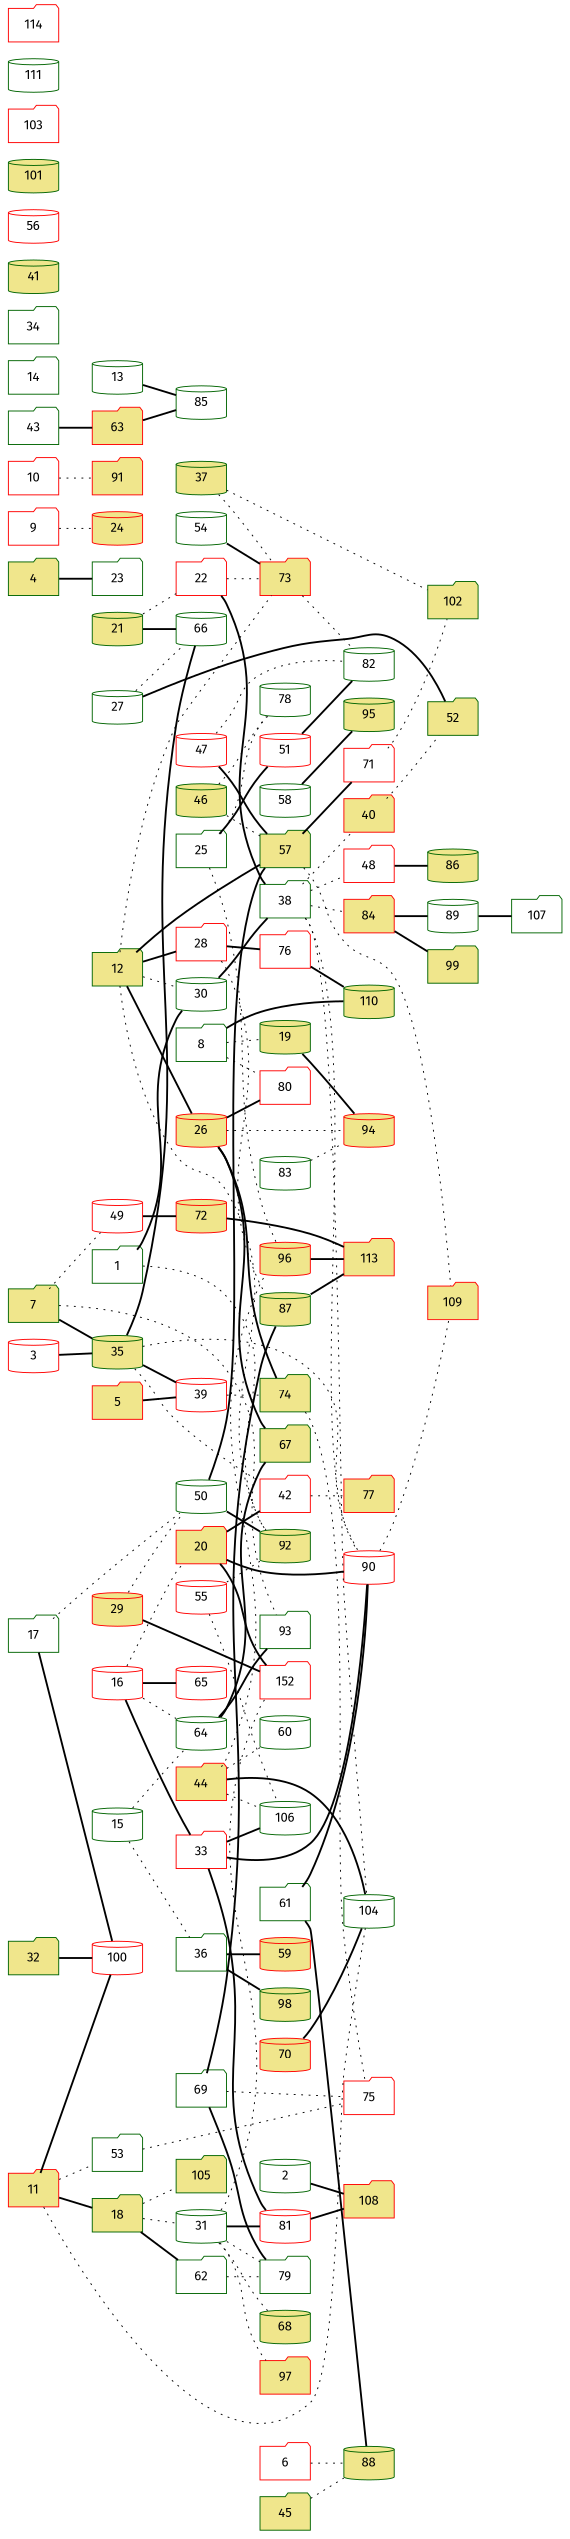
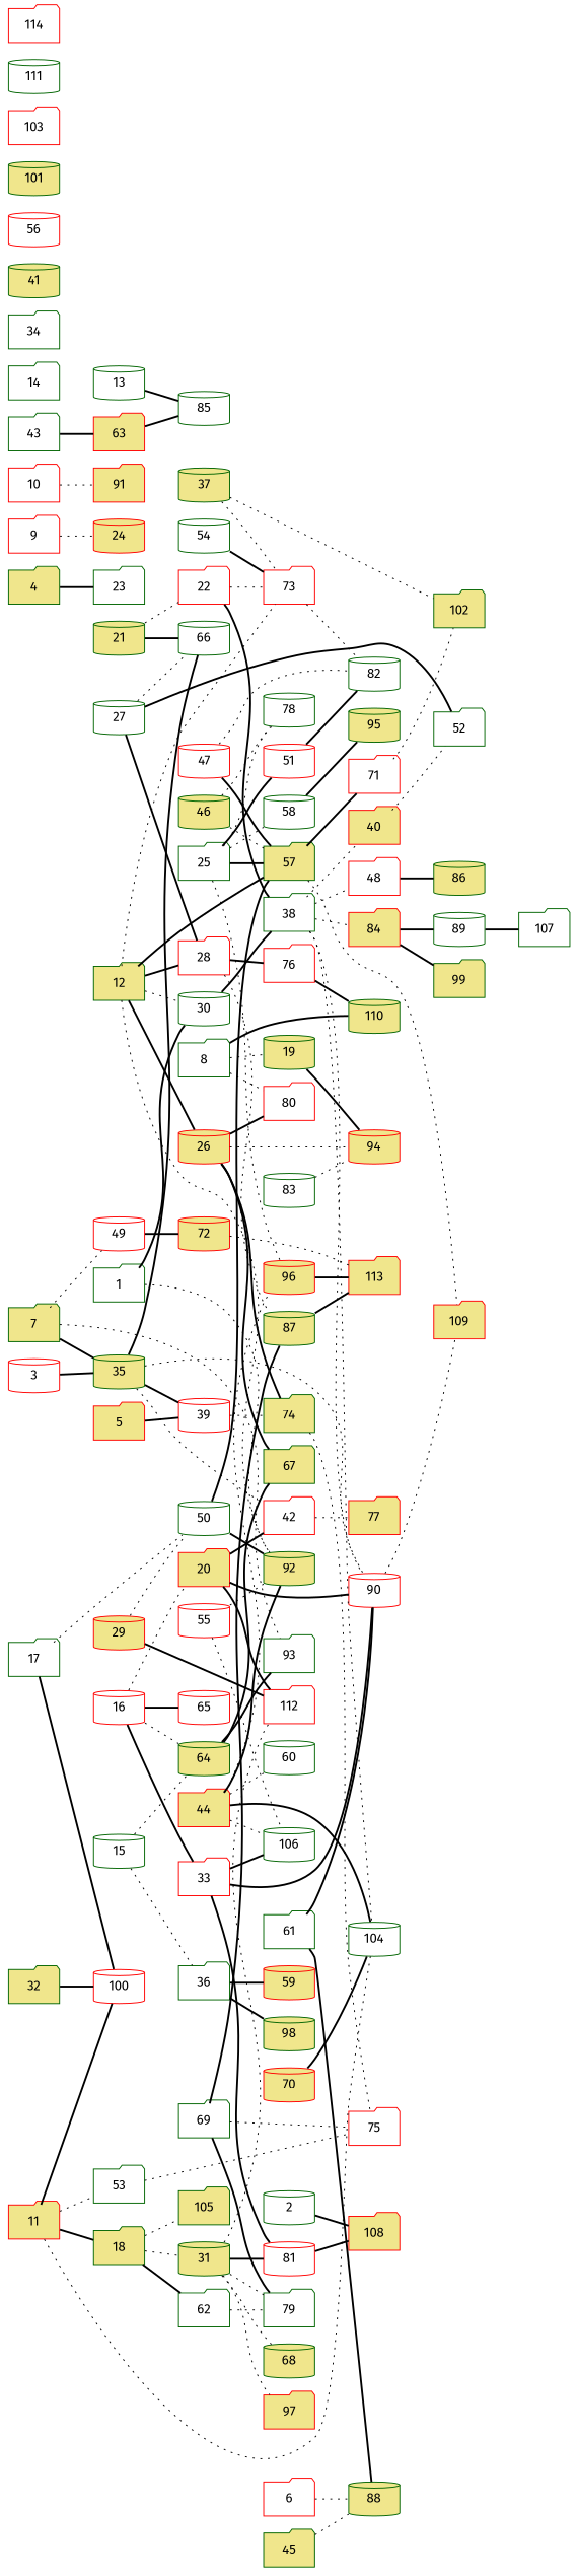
  graph {
    fontname="Fira Sans"
    rankdir=LR
    node [color=darkgreen fillcolor=white fontname="Fira Sans" shape=folder style=filled]
    edge [fontname="Fira Sans" style=bold]
    30 [shape=cylinder]
    1
    92 [fillcolor=khaki shape=cylinder]
    38
    2 [shape=cylinder]
    108 [color=red fillcolor=khaki]
    3 [color=red shape=cylinder]
    35 [fillcolor=khaki shape=cylinder]
    39 [color=red shape=cylinder]
    42 [color=red]
    90 [color=red shape=cylinder]
    66 [shape=cylinder]
    4 [fillcolor=khaki]
    23
    5 [color=red fillcolor=khaki]
    74 [fillcolor=khaki]
    6 [color=red]
    88 [fillcolor=khaki shape=cylinder]
    7 [fillcolor=khaki]
    49 [color=red shape=cylinder]
    93
    72 [color=red fillcolor=khaki shape=cylinder]
    19 [fillcolor=khaki shape=cylinder]
    8
    80 [color=red]
    110 [fillcolor=khaki shape=cylinder]
    94 [color=red fillcolor=khaki shape=cylinder]
    9 [color=red]
    24 [color=red fillcolor=khaki shape=cylinder]
    10 [color=red]
    91 [color=red fillcolor=khaki]
    11 [color=red fillcolor=khaki]
    18 [fillcolor=khaki]
    53
    100 [color=red shape=cylinder]
    104 [shape=cylinder]
-   31 [shape=cylinder]
+   31 [fillcolor=khaki shape=cylinder]
    62
    105 [fillcolor=khaki]
    75 [color=red]
    12 [fillcolor=khaki]
    26 [color=red fillcolor=khaki shape=cylinder]
    28 [color=red]
    57 [fillcolor=khaki]
-   73 [color=red fillcolor=khaki]
+   73 [color=red]
    67 [fillcolor=khaki]
    76 [color=red]
    87 [fillcolor=khaki shape=cylinder]
    71 [color=red]
    109 [color=red fillcolor=khaki]
    82 [shape=cylinder]
    13 [shape=cylinder]
    85 [shape=cylinder]
    14
    15 [shape=cylinder]
    36
-   64 [shape=cylinder]
+   64 [fillcolor=khaki shape=cylinder]
    59 [color=red fillcolor=khaki shape=cylinder]
    98 [fillcolor=khaki shape=cylinder]
    16 [color=red shape=cylinder]
    20 [color=red fillcolor=khaki]
    33 [color=red]
    65 [color=red shape=cylinder]
-   112 [color=red label=152]
+   112 [color=red]
    81 [color=red shape=cylinder]
    106 [shape=cylinder]
    17
    50 [shape=cylinder]
    68 [fillcolor=khaki shape=cylinder]
    79
    97 [color=red fillcolor=khaki]
    32 [fillcolor=khaki]
    77 [color=red fillcolor=khaki]
    21 [fillcolor=khaki shape=cylinder]
    22 [color=red]
    40 [color=red fillcolor=khaki]
    48 [color=red]
    84 [color=red fillcolor=khaki]
    25
    51 [color=red shape=cylinder]
    58 [shape=cylinder]
    78 [shape=cylinder]
    96 [color=red fillcolor=khaki shape=cylinder]
    95 [fillcolor=khaki shape=cylinder]
    113 [color=red fillcolor=khaki]
    27 [shape=cylinder]
-   52 [fillcolor=khaki]
+   52
    29 [color=red fillcolor=khaki shape=cylinder]
    34
    37 [fillcolor=khaki shape=cylinder]
    102 [fillcolor=khaki]
    86 [fillcolor=khaki shape=cylinder]
    89 [shape=cylinder]
    99 [fillcolor=khaki]
    41 [fillcolor=khaki shape=cylinder]
    63 [color=red fillcolor=khaki]
    43
    44 [color=red fillcolor=khaki]
    60 [shape=cylinder]
    45 [fillcolor=khaki]
    46 [fillcolor=khaki shape=cylinder]
    47 [color=red shape=cylinder]
    54 [shape=cylinder]
    55 [color=red shape=cylinder]
    56 [color=red shape=cylinder]
    61
    69
    70 [color=red fillcolor=khaki shape=cylinder]
    83 [shape=cylinder]
    107
    101 [fillcolor=khaki shape=cylinder]
    103 [color=red]
    111 [shape=cylinder]
    114 [color=red]
    30 -- 38
    1 -- 30
    1 -- 92 [style=dotted]
    38 -- 90 [style=dotted]
    38 -- 104 [style=dotted]
    38 -- 40 [style=dotted]
    38 -- 48 [style=dotted]
    38 -- 84 [style=dotted]
    2 -- 108
    3 -- 35
    35 -- 39
    35 -- 42 [style=dotted]
    35 -- 90 [style=dotted]
    35 -- 66
    39 -- 74 [style=dotted]
    42 -- 77 [style=dotted]
    90 -- 109 [style=dotted]
    4 -- 23
    5 -- 39
    74 -- 75 [style=dotted]
    6 -- 88 [style=dotted]
    7 -- 35
    7 -- 49 [style=dotted]
    7 -- 93 [style=dotted]
    49 -- 72
-   72 -- 113
+   72 -- 113 [style=dotted]
    19 -- 94
    8 -- 19 [style=dotted]
    8 -- 80 [style=dotted]
    8 -- 110
    9 -- 24 [style=dotted]
    10 -- 91 [style=dotted]
    11 -- 18
    11 -- 53 [style=dotted]
    11 -- 100
    11 -- 104 [style=dotted]
    18 -- 31 [style=dotted]
    18 -- 62
    18 -- 105 [style=dotted]
    53 -- 75 [style=dotted]
    31 -- 112 [style=dotted]
    31 -- 81
    31 -- 68 [style=dotted]
    31 -- 79 [style=dotted]
    31 -- 97 [style=dotted]
    62 -- 79 [style=dotted]
    12 -- 30 [style=dotted]
    12 -- 92 [style=dotted]
    12 -- 26
    12 -- 28
    12 -- 57
    12 -- 73 [style=dotted]
    26 -- 74
    26 -- 80
    26 -- 94 [style=dotted]
    26 -- 67
    28 -- 76
    28 -- 87 [style=dotted]
    57 -- 71
    57 -- 109 [style=dotted]
    73 -- 82 [style=dotted]
    76 -- 110
    87 -- 113
    71 -- 102 [style=dotted]
    13 -- 85
    15 -- 36 [style=dotted]
    15 -- 64 [style=dotted]
    36 -- 59
    36 -- 98
    64 -- 93
    64 -- 67
    16 -- 64 [style=dotted]
    16 -- 20 [style=dotted]
    16 -- 33
    16 -- 65
    20 -- 42
    20 -- 90
    20 -- 112
    33 -- 90
    33 -- 81
    33 -- 106
    81 -- 108
    17 -- 100
    17 -- 50 [style=dotted]
    50 -- 92
    50 -- 57
    32 -- 100
    21 -- 66
    21 -- 22 [style=dotted]
    22 -- 38
    22 -- 73 [style=dotted]
    40 -- 52 [style=dotted]
    48 -- 86
    84 -- 89
    84 -- 99
+   25 -- 57
    25 -- 51
+   25 -- 58 [style=dotted]
    25 -- 78 [style=dotted]
    25 -- 96 [style=dotted]
    51 -- 82
    58 -- 95
    96 -- 113
    27 -- 66 [style=dotted]
+   27 -- 28
    27 -- 52
    29 -- 112
    29 -- 50 [style=dotted]
    37 -- 73 [style=dotted]
    37 -- 102 [style=dotted]
    89 -- 107
    63 -- 85
    43 -- 63
+   44 -- 92
    44 -- 104
    44 -- 106 [style=dotted]
    44 -- 96 [style=dotted]
    44 -- 60 [style=dotted]
    45 -- 88 [style=dotted]
    46 -- 57 [style=dotted]
    46 -- 78 [style=dotted]
    47 -- 57
    47 -- 82 [style=dotted]
    54 -- 73
    55 -- 92 [style=dotted]
    55 -- 106 [style=dotted]
    61 -- 90
    61 -- 88
    69 -- 75 [style=dotted]
    69 -- 87
    69 -- 79
    70 -- 104
    83 -- 94 [style=dotted]
  }
